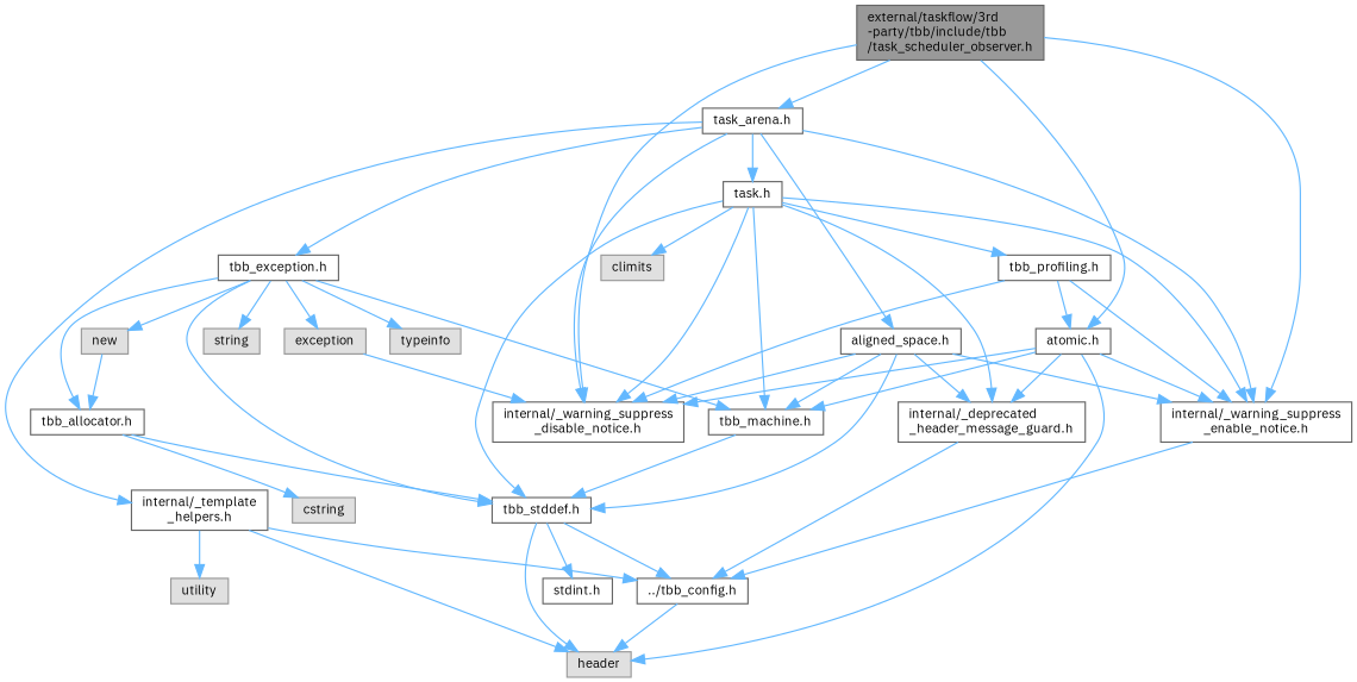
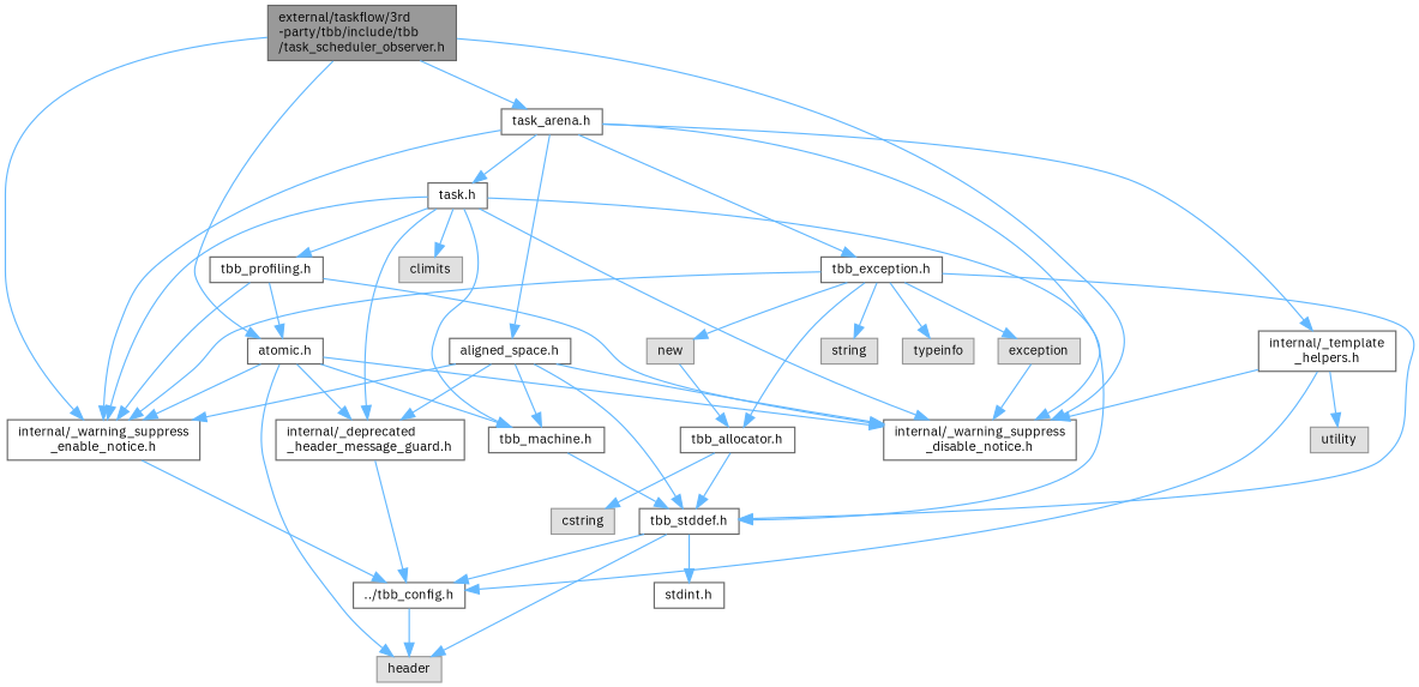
  digraph {
    fontname="IBM Plex Sans"
    node [color=grey40 fillcolor=white fontname="IBM Plex Sans" fontsize=10 shape=box style=filled]
    edge [color=steelblue1 fontname="IBM Plex Sans" fontsize=10 labelfontname=Helvetica labelfontsize=10 style=solid]
    n1 [color=gray40 fillcolor=grey60 fontcolor=black height=0.2 label="external/taskflow/3rd\l-party/tbb/include/tbb\l/task_scheduler_observer.h" width=0.4]
    n2 [height=0.2 label="internal/_warning_suppress\l_enable_notice.h" width=0.4]
    n3 [height=0.2 label="atomic.h" width=0.4]
    n4 [height=0.2 label="internal/_warning_suppress\l_disable_notice.h" width=0.4]
    n5 [height=0.2 label="task_arena.h" width=0.4]
    n6 [height=0.2 label="../tbb_config.h" width=0.4]
    n7 [color=grey60 fillcolor="#E0E0E0" height=0.2 label=header width=0.4]
    n8 [height=0.2 label="internal/_deprecated\l_header_message_guard.h" width=0.4]
    n9 [height=0.2 label="tbb_machine.h" width=0.4]
    n10 [height=0.2 label="task.h" width=0.4]
    n11 [height=0.2 label="tbb_exception.h" width=0.4]
    n12 [height=0.2 label="internal/_template\l_helpers.h" width=0.4]
    n13 [height=0.2 label="aligned_space.h" width=0.4]
    n14 [height=0.2 label="tbb_stddef.h" width=0.4]
    n15 [height=0.2 label="stdint.h" width=0.4]
    n16 [height=0.2 label="tbb_profiling.h" width=0.4]
    n17 [color=grey60 fillcolor="#E0E0E0" height=0.2 label=climits width=0.4]
    n18 [color=grey60 fillcolor="#E0E0E0" height=0.2 label=exception width=0.4]
    n19 [color=grey60 fillcolor="#E0E0E0" height=0.2 label=new width=0.4]
    n20 [color=grey60 fillcolor="#E0E0E0" height=0.2 label=string width=0.4]
    n21 [height=0.2 label="tbb_allocator.h" width=0.4]
    n22 [color=grey60 fillcolor="#E0E0E0" height=0.2 label=typeinfo width=0.4]
    n23 [color=grey60 fillcolor="#E0E0E0" height=0.2 label=utility width=0.4]
    n24 [color=grey60 fillcolor="#E0E0E0" height=0.2 label=cstring width=0.4]
    n1 -> n2
    n1 -> n3
    n1 -> n4
    n1 -> n5
    n2 -> n6
    n3 -> n2
    n3 -> n4
    n3 -> n7
    n3 -> n8
    n3 -> n9
    n5 -> n2
    n5 -> n4
    n5 -> n10
    n5 -> n11
    n5 -> n12
    n5 -> n13
    n6 -> n7
    n8 -> n6
    n9 -> n14
    n10 -> n2
    n10 -> n4
    n10 -> n8
    n10 -> n9
    n10 -> n14
    n10 -> n16
    n10 -> n17
-   n11 -> n9
+   n11 -> n2
    n11 -> n14
    n11 -> n18
    n11 -> n19
    n11 -> n20
    n11 -> n21
    n11 -> n22
    n12 -> n6
-   n12 -> n7
+   n12 -> n4
    n12 -> n23
    n13 -> n2
    n13 -> n4
    n13 -> n8
    n13 -> n9
    n13 -> n14
    n14 -> n6
    n14 -> n7
    n14 -> n15
    n16 -> n2
    n16 -> n3
    n16 -> n4
    n18 -> n4
    n19 -> n21
    n21 -> n14
    n21 -> n24
  }
